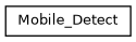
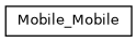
  digraph {
    rankdir=LR
-   n1 [color=black fillcolor=white fontname=Helvetica fontsize=10 height=0.2 label=Mobile_Detect shape=record style=filled width=0.4]
+   n1 [color=black fillcolor=white fontname=Helvetica fontsize=10 height=0.2 label=Mobile_Mobile shape=record style=filled width=0.4]
  }
